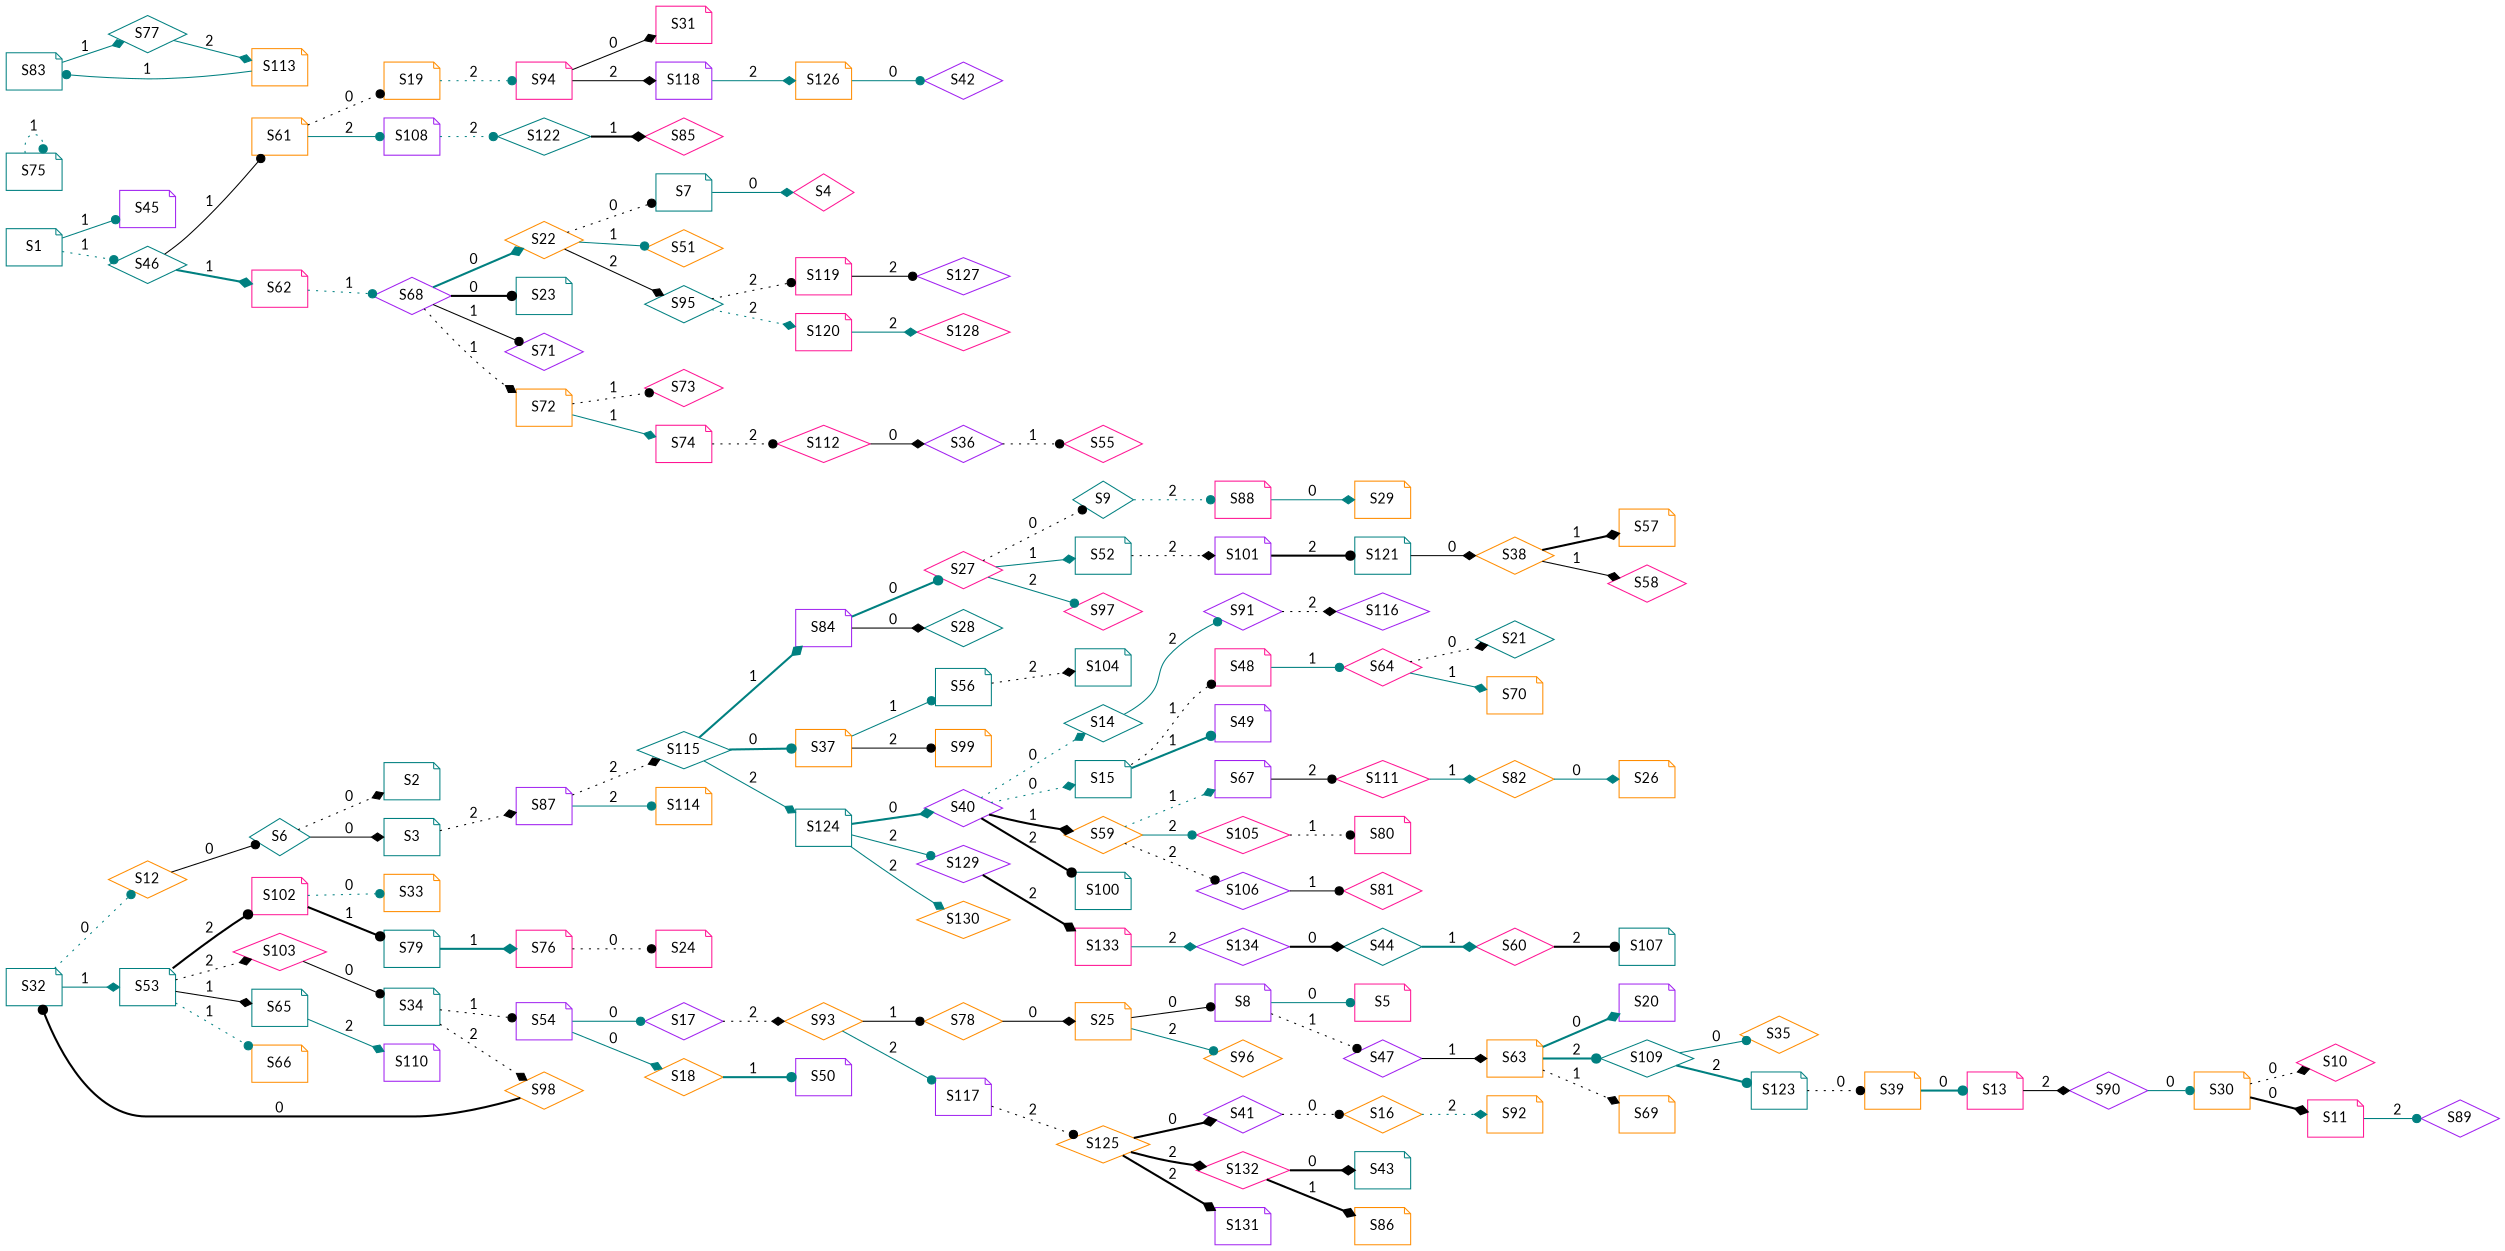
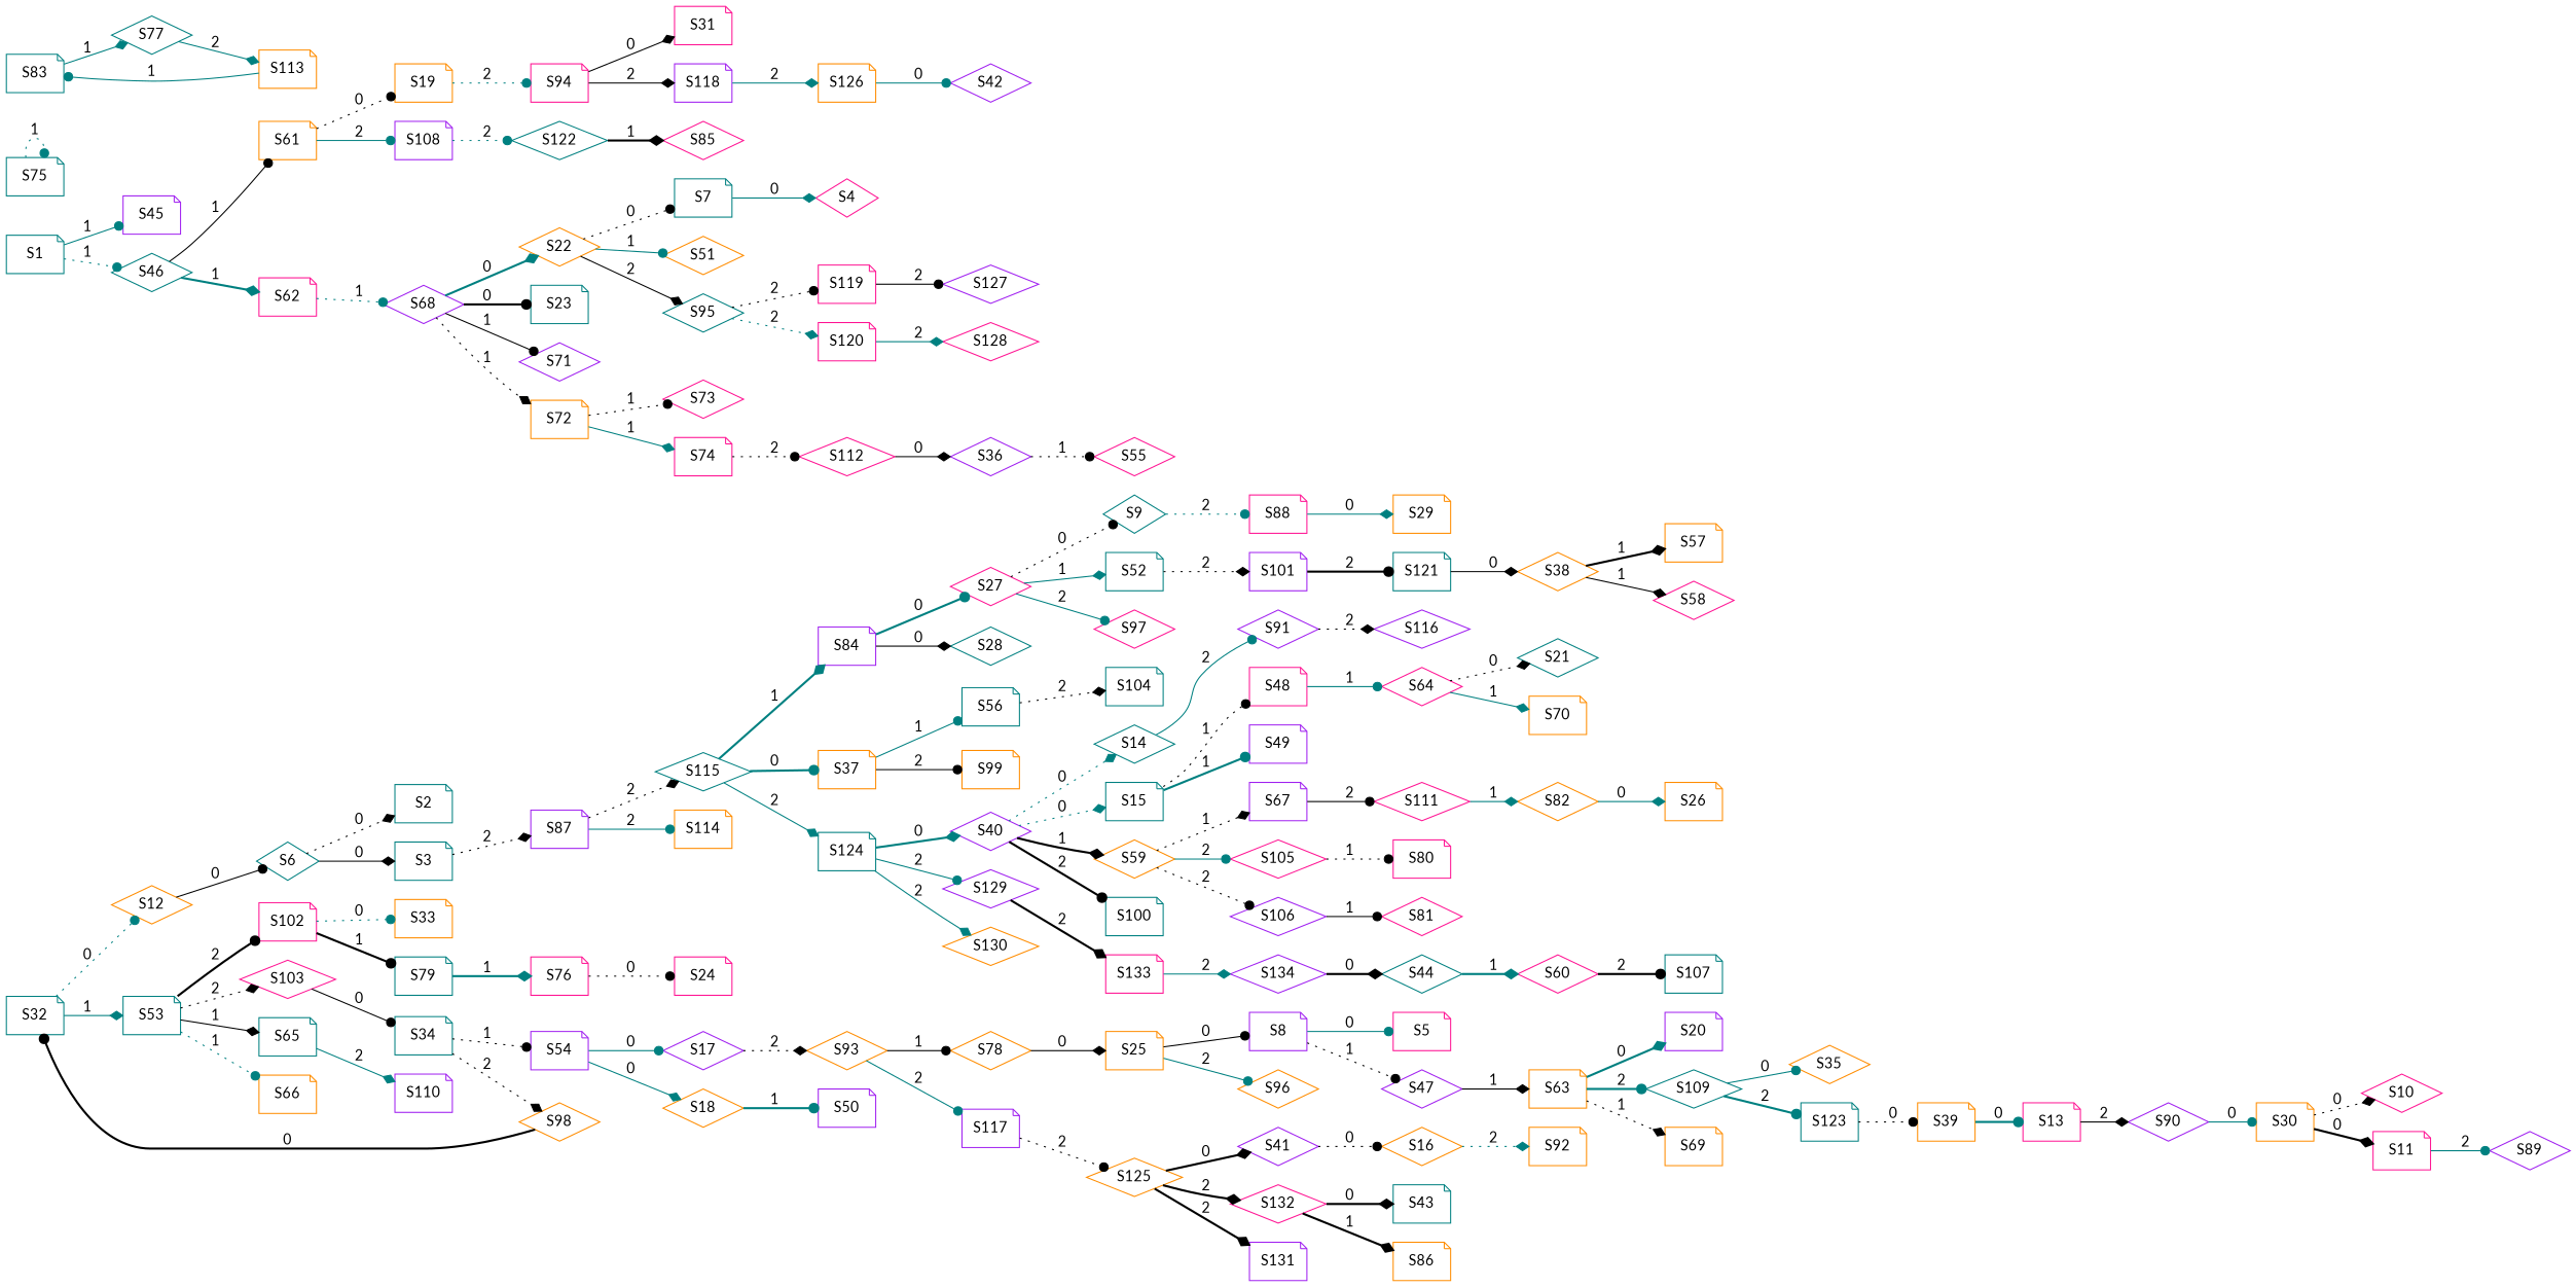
  strict digraph {
    fontname=Lato
    rankdir=LR
    node [color=darkorange fontname=Lato shape=note]
    edge [arrowhead=dot color=black fontname=Lato style=solid]
    S6 [color=teal shape=diamond]
    S2 [color=teal]
    S3 [color=teal]
    S87 [color=purple]
    S115 [color=teal shape=diamond]
    S114
    S7 [color=teal]
    S4 [color=deeppink shape=diamond]
    S8 [color=purple]
    S5 [color=deeppink]
    S47 [color=purple shape=diamond]
    S63
    S12 [shape=diamond]
    S22 [shape=diamond]
    S51 [shape=diamond]
    S95 [color=teal shape=diamond]
    S119 [color=deeppink]
    S120 [color=deeppink]
    S25
    S96 [shape=diamond]
    S27 [color=deeppink shape=diamond]
    S9 [color=teal shape=diamond]
    S52 [color=teal]
    S97 [color=deeppink shape=diamond]
    S88 [color=deeppink]
    S101 [color=purple]
    S29
    S10 [color=deeppink shape=diamond]
    S30
    S11 [color=deeppink]
    S89 [color=purple shape=diamond]
    S32 [color=teal]
    S53 [color=teal]
    S102 [color=deeppink]
    S103 [color=deeppink shape=diamond]
    S65 [color=teal]
    S66
    S13 [color=deeppink]
    S39
    S90 [color=purple shape=diamond]
    S40 [color=purple shape=diamond]
    S14 [color=teal shape=diamond]
    S15 [color=teal]
    S59 [shape=diamond]
    S100 [color=teal]
    S91 [color=purple shape=diamond]
    S48 [color=deeppink]
    S49 [color=purple]
    S67 [color=purple]
    S105 [color=deeppink shape=diamond]
    S106 [color=purple shape=diamond]
    S116 [color=purple shape=diamond]
    S64 [color=deeppink shape=diamond]
    S41 [color=purple shape=diamond]
    S16 [shape=diamond]
    S92
    S54 [color=purple]
    S17 [color=purple shape=diamond]
    S18 [shape=diamond]
    S93 [shape=diamond]
    S50 [color=purple]
    S78 [shape=diamond]
    S117 [color=purple]
    S61
    S19
    S108 [color=purple]
    S94 [color=deeppink]
    S122 [color=teal shape=diamond]
    S31 [color=deeppink]
    S118 [color=purple]
    S20 [color=purple]
    S109 [color=teal shape=diamond]
    S69
    S35 [shape=diamond]
    S123 [color=teal]
    S21 [color=teal shape=diamond]
    S70
    S68 [color=purple shape=diamond]
    S23 [color=teal]
    S71 [color=purple shape=diamond]
    S72
    S73 [color=deeppink shape=diamond]
    S74 [color=deeppink]
    S76 [color=deeppink]
    S24 [color=deeppink]
    S82 [shape=diamond]
    S26
    S84 [color=purple]
    S28 [color=teal shape=diamond]
    S126
    S98 [shape=diamond]
    S33
    S79 [color=teal]
    S34 [color=teal]
    S112 [color=deeppink shape=diamond]
    S36 [color=purple shape=diamond]
    S55 [color=deeppink shape=diamond]
    S37
    S124 [color=teal]
    S56 [color=teal]
    S99
    S129 [color=purple shape=diamond]
    S130 [shape=diamond]
    S104 [color=teal]
    S121 [color=teal]
    S38 [shape=diamond]
    S57
    S58 [color=deeppink shape=diamond]
    S133 [color=deeppink]
    S125 [shape=diamond]
    S132 [color=deeppink shape=diamond]
    S131 [color=purple]
    S43 [color=teal]
    S86
    S42 [color=purple shape=diamond]
    S134 [color=purple shape=diamond]
    S44 [color=teal shape=diamond]
    S60 [color=deeppink shape=diamond]
    S107 [color=teal]
    S1 [color=teal]
    S45 [color=purple]
    S46 [color=teal shape=diamond]
    S62 [color=deeppink]
    S110 [color=purple]
    S111 [color=deeppink shape=diamond]
    S80 [color=deeppink]
    S81 [color=deeppink shape=diamond]
    S75 [color=teal]
    S83 [color=teal]
    S77 [color=teal shape=diamond]
    S113
    S85 [color=deeppink shape=diamond]
    S127 [color=purple shape=diamond]
    S128 [color=deeppink shape=diamond]
    S6 -> S2 [arrowhead=diamond label=0 style=dotted]
    S6 -> S3 [arrowhead=diamond label=0]
    S3 -> S87 [arrowhead=diamond label=2 style=dotted]
    S87 -> S115 [arrowhead=diamond label=2 style=dotted]
    S87 -> S114 [color=teal label=2]
    S115 -> S84 [arrowhead=diamond color=teal label=1 style=bold]
    S115 -> S37 [color=teal label=0 style=bold]
    S115 -> S124 [arrowhead=diamond color=teal label=2]
    S7 -> S4 [arrowhead=diamond color=teal label=0]
    S8 -> S5 [color=teal label=0]
    S8 -> S47 [label=1 style=dotted]
    S47 -> S63 [arrowhead=diamond label=1]
    S63 -> S20 [arrowhead=diamond color=teal label=0 style=bold]
    S63 -> S109 [color=teal label=2 style=bold]
    S63 -> S69 [arrowhead=diamond label=1 style=dotted]
    S12 -> S6 [label=0]
    S22 -> S7 [label=0 style=dotted]
    S22 -> S51 [color=teal label=1]
    S22 -> S95 [arrowhead=diamond label=2]
    S95 -> S119 [label=2 style=dotted]
    S95 -> S120 [arrowhead=diamond color=teal label=2 style=dotted]
    S119 -> S127 [label=2]
    S120 -> S128 [arrowhead=diamond color=teal label=2]
    S25 -> S8 [label=0]
    S25 -> S96 [color=teal label=2]
    S27 -> S9 [label=0 style=dotted]
    S27 -> S52 [arrowhead=diamond color=teal label=1]
    S27 -> S97 [color=teal label=2]
    S9 -> S88 [color=teal label=2 style=dotted]
    S52 -> S101 [arrowhead=diamond label=2 style=dotted]
    S88 -> S29 [arrowhead=diamond color=teal label=0]
    S101 -> S121 [label=2 style=bold]
    S30 -> S10 [arrowhead=diamond label=0 style=dotted]
    S30 -> S11 [arrowhead=diamond label=0 style=bold]
    S11 -> S89 [color=teal label=2]
    S32 -> S12 [color=teal label=0 style=dotted]
    S32 -> S53 [arrowhead=diamond color=teal label=1]
    S53 -> S102 [label=2 style=bold]
    S53 -> S103 [arrowhead=diamond label=2 style=dotted]
    S53 -> S65 [arrowhead=diamond label=1]
    S53 -> S66 [color=teal label=1 style=dotted]
    S102 -> S33 [color=teal label=0 style=dotted]
    S102 -> S79 [label=1 style=bold]
    S103 -> S34 [label=0]
    S65 -> S110 [arrowhead=diamond color=teal label=2]
    S13 -> S90 [arrowhead=diamond label=2]
    S39 -> S13 [color=teal label=0 style=bold]
    S90 -> S30 [color=teal label=0]
    S40 -> S14 [arrowhead=diamond color=teal label=0 style=dotted]
    S40 -> S15 [arrowhead=diamond color=teal label=0 style=dotted]
    S40 -> S59 [arrowhead=diamond label=1 style=bold]
    S40 -> S100 [label=2 style=bold]
    S14 -> S91 [color=teal label=2]
    S15 -> S48 [label=1 style=dotted]
    S15 -> S49 [color=teal label=1 style=bold]
-   S59 -> S67 [arrowhead=diamond color=teal label=1 style=dotted]
+   S59 -> S67 [arrowhead=diamond label=1 style=dotted]
    S59 -> S105 [color=teal label=2]
    S59 -> S106 [label=2 style=dotted]
    S91 -> S116 [arrowhead=diamond label=2 style=dotted]
    S48 -> S64 [color=teal label=1]
    S67 -> S111 [label=2]
    S105 -> S80 [label=1 style=dotted]
    S106 -> S81 [label=1]
    S64 -> S21 [arrowhead=diamond label=0 style=dotted]
    S64 -> S70 [arrowhead=diamond color=teal label=1]
    S41 -> S16 [label=0 style=dotted]
    S16 -> S92 [arrowhead=diamond color=teal label=2 style=dotted]
    S54 -> S17 [color=teal label=0]
    S54 -> S18 [arrowhead=diamond color=teal label=0]
    S17 -> S93 [arrowhead=diamond label=2 style=dotted]
    S18 -> S50 [color=teal label=1 style=bold]
    S93 -> S78 [label=1]
    S93 -> S117 [color=teal label=2]
    S78 -> S25 [arrowhead=diamond label=0]
    S117 -> S125 [label=2 style=dotted]
    S61 -> S19 [label=0 style=dotted]
    S61 -> S108 [color=teal label=2]
    S19 -> S94 [color=teal label=2 style=dotted]
    S108 -> S122 [color=teal label=2 style=dotted]
    S94 -> S31 [arrowhead=diamond label=0]
    S94 -> S118 [arrowhead=diamond label=2]
    S122 -> S85 [arrowhead=diamond label=1 style=bold]
    S118 -> S126 [arrowhead=diamond color=teal label=2]
    S109 -> S35 [color=teal label=0]
    S109 -> S123 [color=teal label=2 style=bold]
    S123 -> S39 [label=0 style=dotted]
    S68 -> S22 [arrowhead=diamond color=teal label=0 style=bold]
    S68 -> S23 [label=0 style=bold]
    S68 -> S71 [label=1]
    S68 -> S72 [arrowhead=diamond label=1 style=dotted]
    S72 -> S73 [label=1 style=dotted]
    S72 -> S74 [arrowhead=diamond color=teal label=1]
    S74 -> S112 [label=2 style=dotted]
    S76 -> S24 [label=0 style=dotted]
    S82 -> S26 [arrowhead=diamond color=teal label=0]
    S84 -> S27 [color=teal label=0 style=bold]
    S84 -> S28 [arrowhead=diamond label=0]
    S126 -> S42 [color=teal label=0]
    S98 -> S32 [label=0 style=bold]
    S79 -> S76 [arrowhead=diamond color=teal label=1 style=bold]
    S34 -> S54 [label=1 style=dotted]
    S34 -> S98 [arrowhead=diamond label=2 style=dotted]
    S112 -> S36 [arrowhead=diamond label=0]
    S36 -> S55 [label=1 style=dotted]
    S37 -> S56 [color=teal label=1]
    S37 -> S99 [label=2]
    S124 -> S40 [arrowhead=diamond color=teal label=0 style=bold]
    S124 -> S129 [color=teal label=2]
    S124 -> S130 [arrowhead=diamond color=teal label=2]
    S56 -> S104 [arrowhead=diamond label=2 style=dotted]
    S129 -> S133 [arrowhead=diamond label=2 style=bold]
    S121 -> S38 [arrowhead=diamond label=0]
    S38 -> S57 [arrowhead=diamond label=1 style=bold]
    S38 -> S58 [arrowhead=diamond label=1]
    S133 -> S134 [arrowhead=diamond color=teal label=2]
    S125 -> S41 [arrowhead=diamond label=0 style=bold]
    S125 -> S132 [arrowhead=diamond label=2 style=bold]
    S125 -> S131 [arrowhead=diamond label=2 style=bold]
    S132 -> S43 [arrowhead=diamond label=0 style=bold]
    S132 -> S86 [arrowhead=diamond label=1 style=bold]
    S134 -> S44 [arrowhead=diamond label=0 style=bold]
    S44 -> S60 [arrowhead=diamond color=teal label=1 style=bold]
    S60 -> S107 [label=2 style=bold]
    S1 -> S45 [color=teal label=1]
    S1 -> S46 [color=teal label=1 style=dotted]
    S46 -> S61 [label=1]
    S46 -> S62 [arrowhead=diamond color=teal label=1 style=bold]
    S62 -> S68 [color=teal label=1 style=dotted]
    S111 -> S82 [arrowhead=diamond color=teal label=1]
    S75 -> S75 [color=teal label=1 style=dotted]
    S83 -> S77 [arrowhead=diamond color=teal label=1]
    S77 -> S113 [arrowhead=diamond color=teal label=2]
    S113 -> S83 [color=teal label=1]
  }
